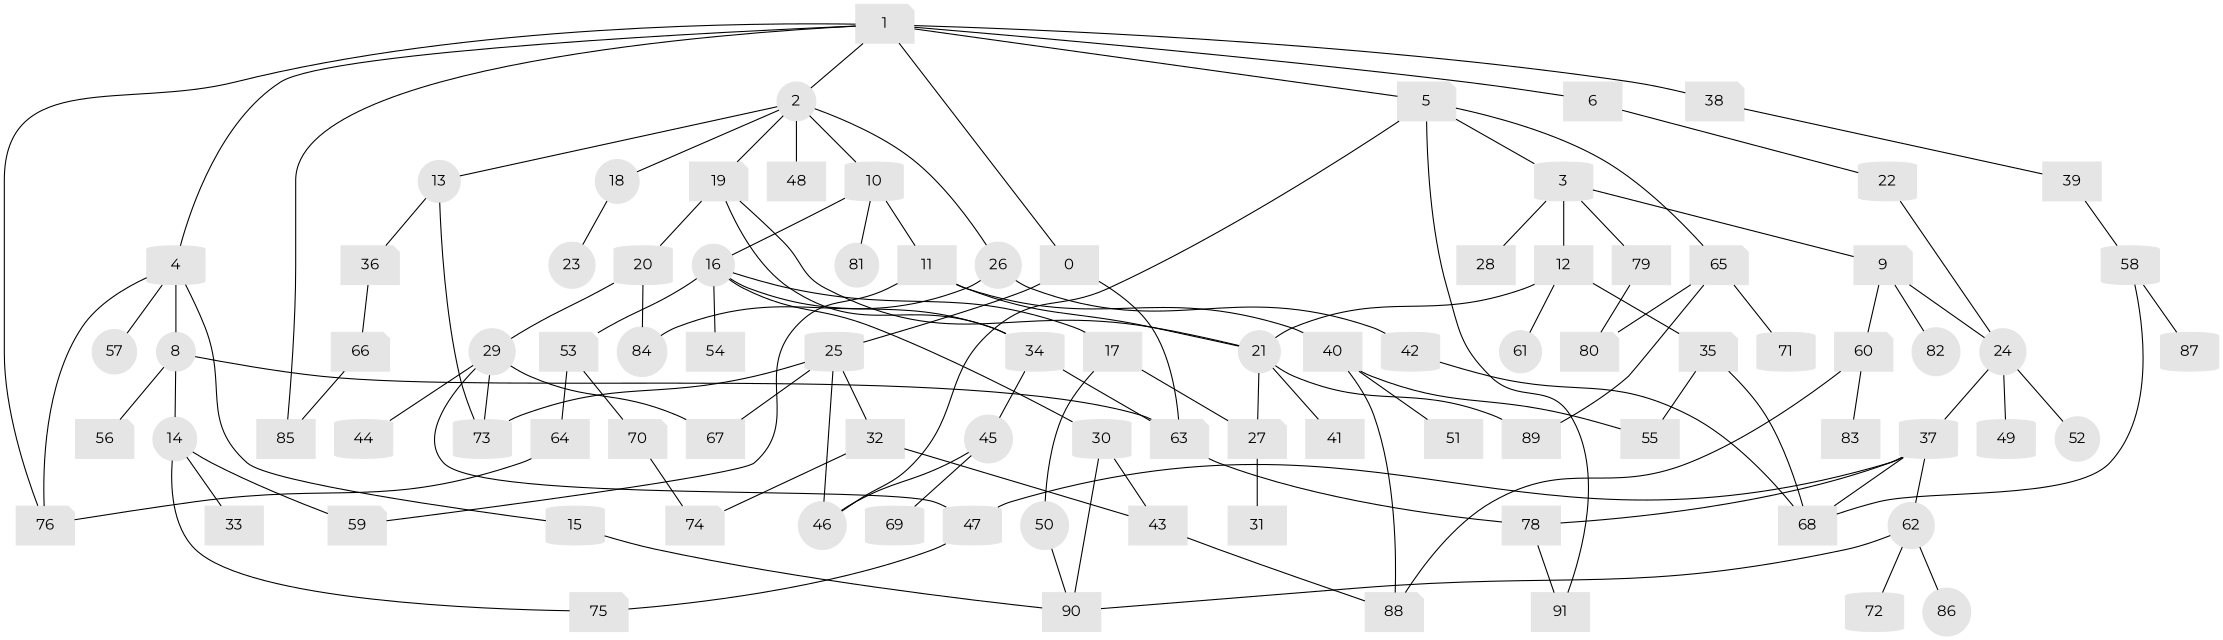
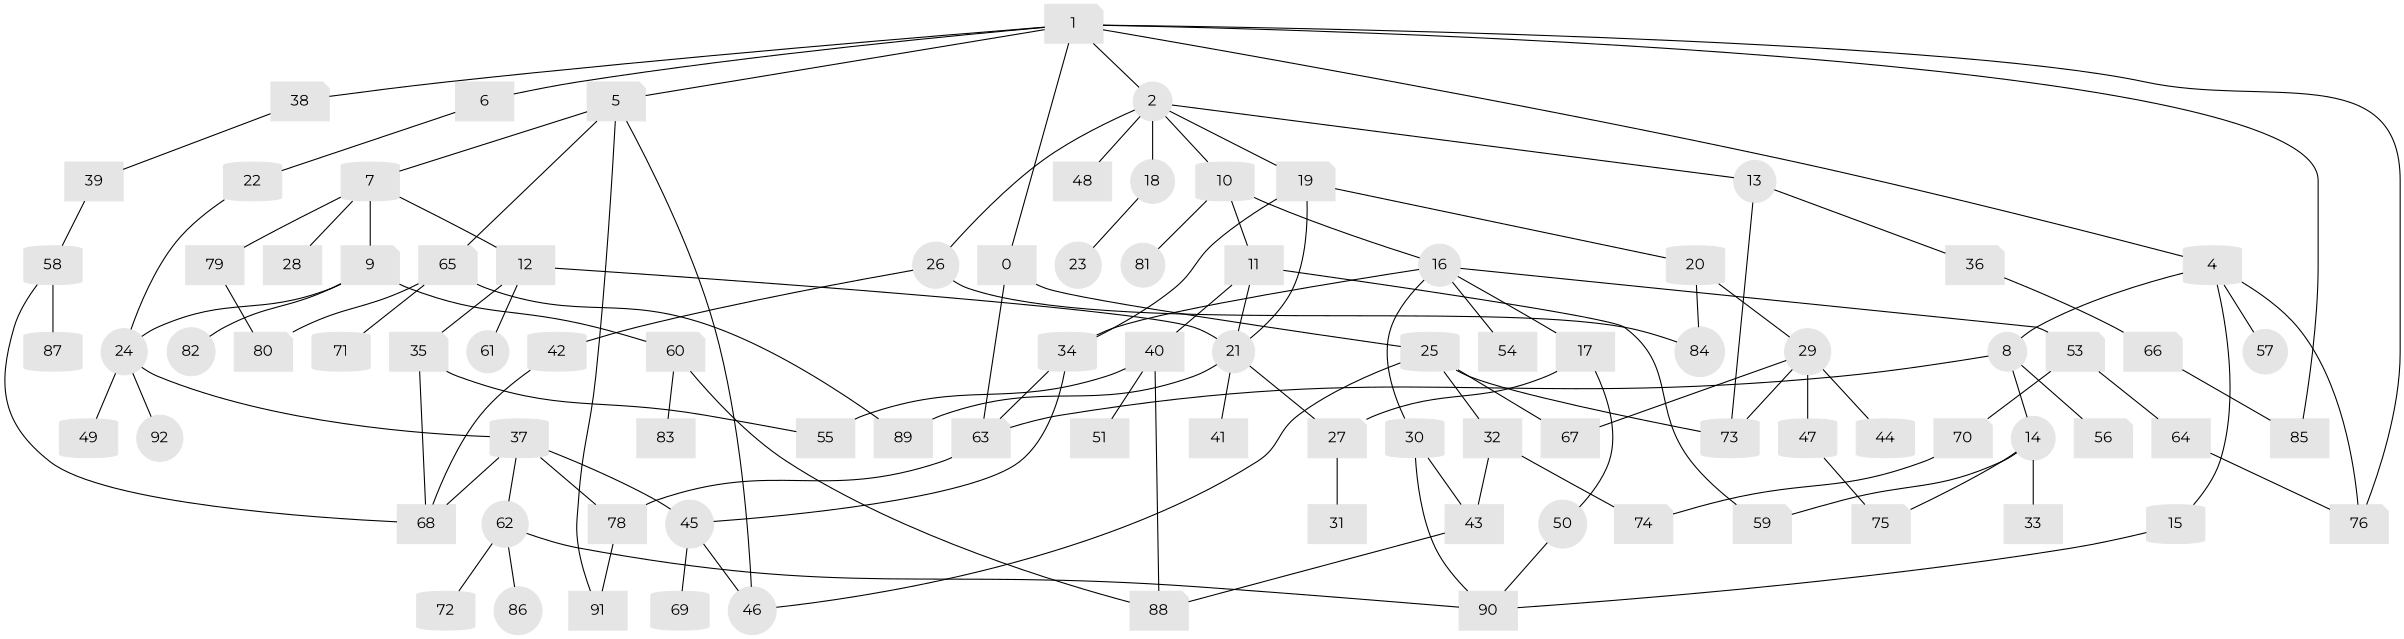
  graph {
    fontname=Montserrat
    node [color=gray90 fontname=Montserrat shape=box style=filled]
    edge [fontname=Montserrat]
    1 [shape=note]
    2 [shape=circle]
    n3 [label=0]
    4 [shape=cylinder]
    5 [shape=note]
    6
    38 [shape=note]
    76 [shape=note]
    85
    10 [shape=cylinder]
    13 [shape=circle]
    18 [shape=circle]
    19 [shape=note]
    26 [shape=circle]
    48
    25 [shape=cylinder]
    63 [shape=note]
    8 [shape=circle]
    15 [shape=cylinder]
    57 [shape=circle]
-   7 [shape=cylinder label=3]
+   7 [shape=cylinder]
    46 [shape=circle]
    65 [shape=note]
    91
    22 [shape=cylinder]
    39
    11
    16 [shape=circle]
    81 [shape=circle]
    36 [shape=note]
    73 [shape=cylinder]
    23 [shape=circle]
    21 [shape=circle]
    34 [shape=cylinder]
    20 [shape=cylinder]
    84 [shape=circle]
    42 [shape=cylinder]
    32
    67
    78
    14 [shape=circle]
    56 [shape=note]
    90
    9 [shape=note]
    12
    28
    79
    89
    71 [shape=cylinder]
    80 [shape=note]
    24 [shape=circle]
    60 [shape=note]
    82 [shape=circle]
    35 [shape=note]
    61 [shape=circle]
    59 [shape=note]
    33
    75 [shape=note]
    37 [shape=cylinder]
    49 [shape=cylinder]
-   52 [shape=circle]
+   52 [shape=circle label=92]
    88 [shape=note]
    83
    40
    17
    30 [shape=cylinder]
    53 [shape=note]
    54
    27 [shape=note]
    41
    55
    51
    68
    66 [shape=note]
    50 [shape=circle]
    43
    45 [shape=circle]
    64
    70 [shape=note]
    31
    29 [shape=circle]
    44 [shape=cylinder]
    47 [shape=cylinder]
    62 [shape=circle]
    74 [shape=note]
    69 [shape=cylinder]
    72 [shape=cylinder]
    86 [shape=circle]
    58 [shape=cylinder]
    87 [shape=cylinder]
    1 -- 2
    1 -- n3
    1 -- 4
    1 -- 5
    1 -- 6
    1 -- 38
    1 -- 76
    1 -- 85
    2 -- 10
    2 -- 13
    2 -- 18
    2 -- 19
    2 -- 26
    2 -- 48
    n3 -- 25
    n3 -- 63
    4 -- 76
    4 -- 8
    4 -- 15
    4 -- 57
    5 -- 7
    5 -- 46
    5 -- 65
    5 -- 91
    6 -- 22
    38 -- 39
    10 -- 11
    10 -- 16
    10 -- 81
    13 -- 36
    13 -- 73
    18 -- 23
    19 -- 21
    19 -- 34
    19 -- 20
    26 -- 84
    26 -- 42
    25 -- 46
    25 -- 73
    25 -- 32
    25 -- 67
    63 -- 78
    8 -- 63
    8 -- 14
    8 -- 56
    15 -- 90
    7 -- 9
    7 -- 12
    7 -- 28
    7 -- 79
    65 -- 89
    65 -- 71
    65 -- 80
    22 -- 24
    39 -- 58
    11 -- 21
    11 -- 59
    11 -- 40
    16 -- 34
    16 -- 17
    16 -- 30
    16 -- 53
    16 -- 54
    36 -- 66
    21 -- 89
    21 -- 27
    21 -- 41
    34 -- 63
    34 -- 45
    20 -- 84
    20 -- 29
    42 -- 68
    32 -- 43
    32 -- 74
    78 -- 91
    14 -- 59
    14 -- 33
    14 -- 75
    9 -- 24
    9 -- 60
    9 -- 82
    12 -- 21
    12 -- 35
    12 -- 61
    79 -- 80
    24 -- 37
    24 -- 49
    24 -- 52
    60 -- 88
    60 -- 83
    35 -- 55
    35 -- 68
    37 -- 78
    37 -- 68
-   37 -- 47
+   37 -- 45
    37 -- 62
    40 -- 88
    40 -- 55
    40 -- 51
    17 -- 27
    17 -- 50
    30 -- 90
    30 -- 43
    53 -- 64
    53 -- 70
    27 -- 31
    66 -- 85
    50 -- 90
    43 -- 88
    45 -- 46
    45 -- 69
    64 -- 76
    70 -- 74
    29 -- 73
    29 -- 67
    29 -- 44
    29 -- 47
    47 -- 75
    62 -- 90
    62 -- 72
    62 -- 86
    58 -- 68
    58 -- 87
  }
